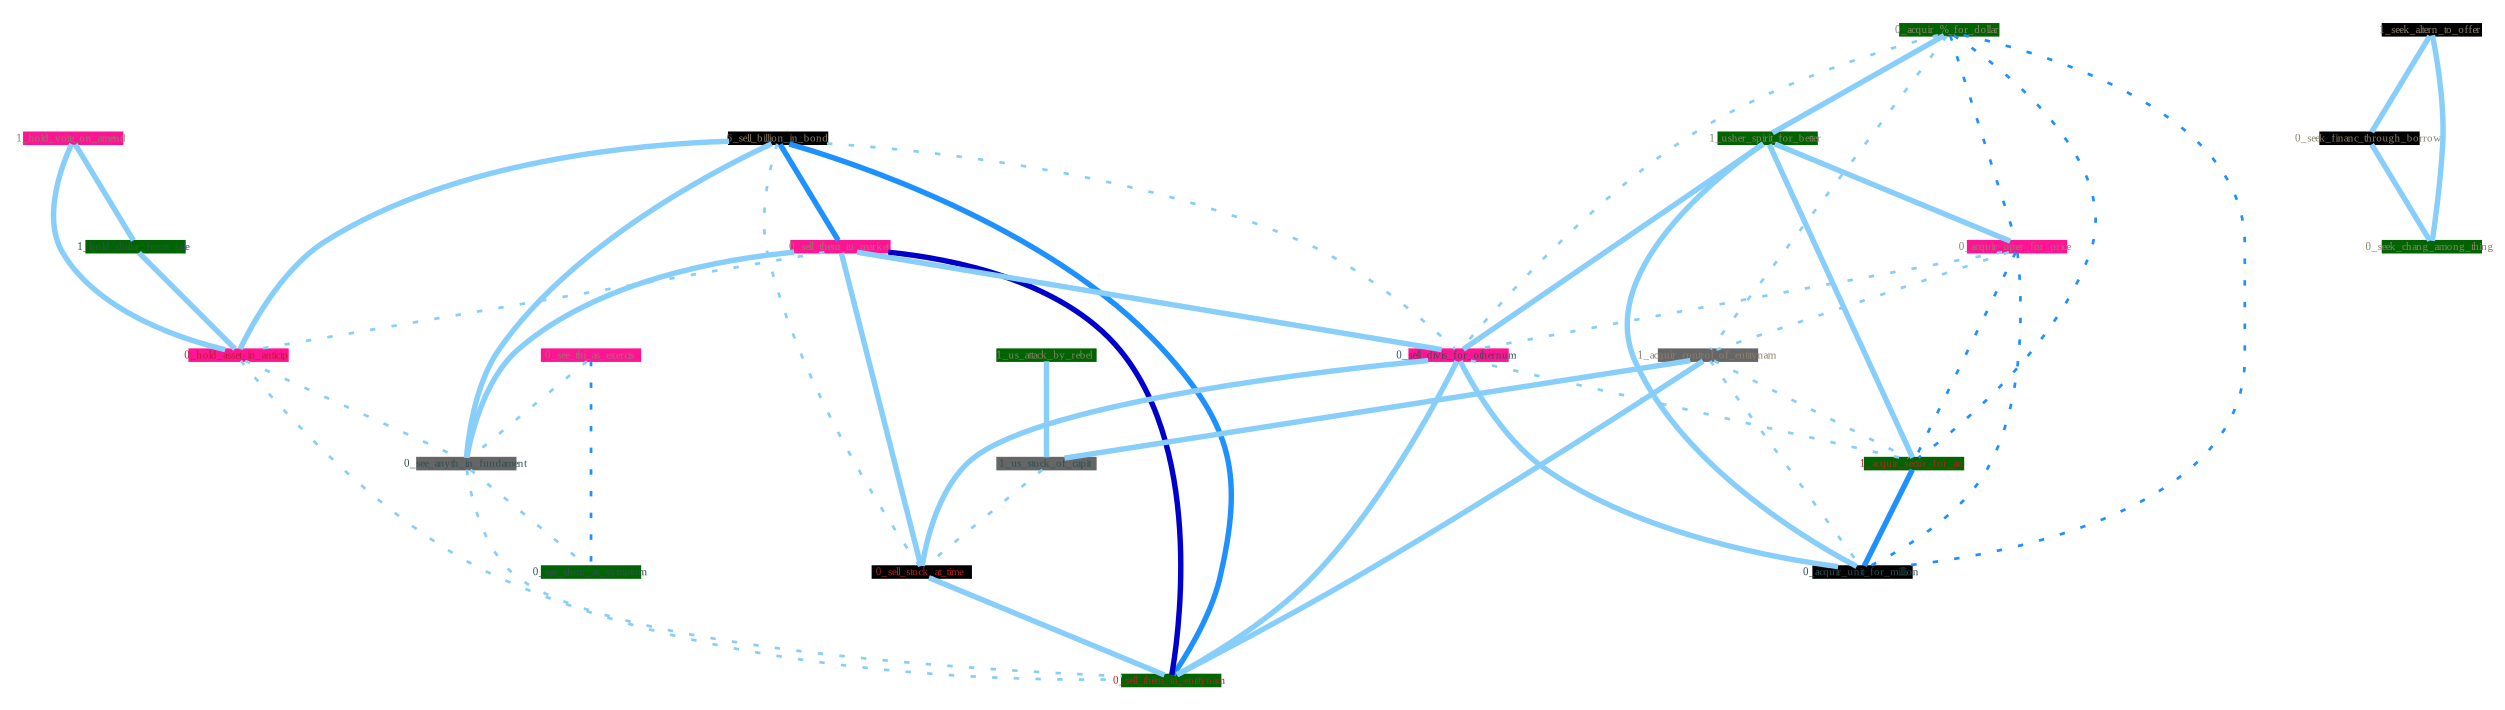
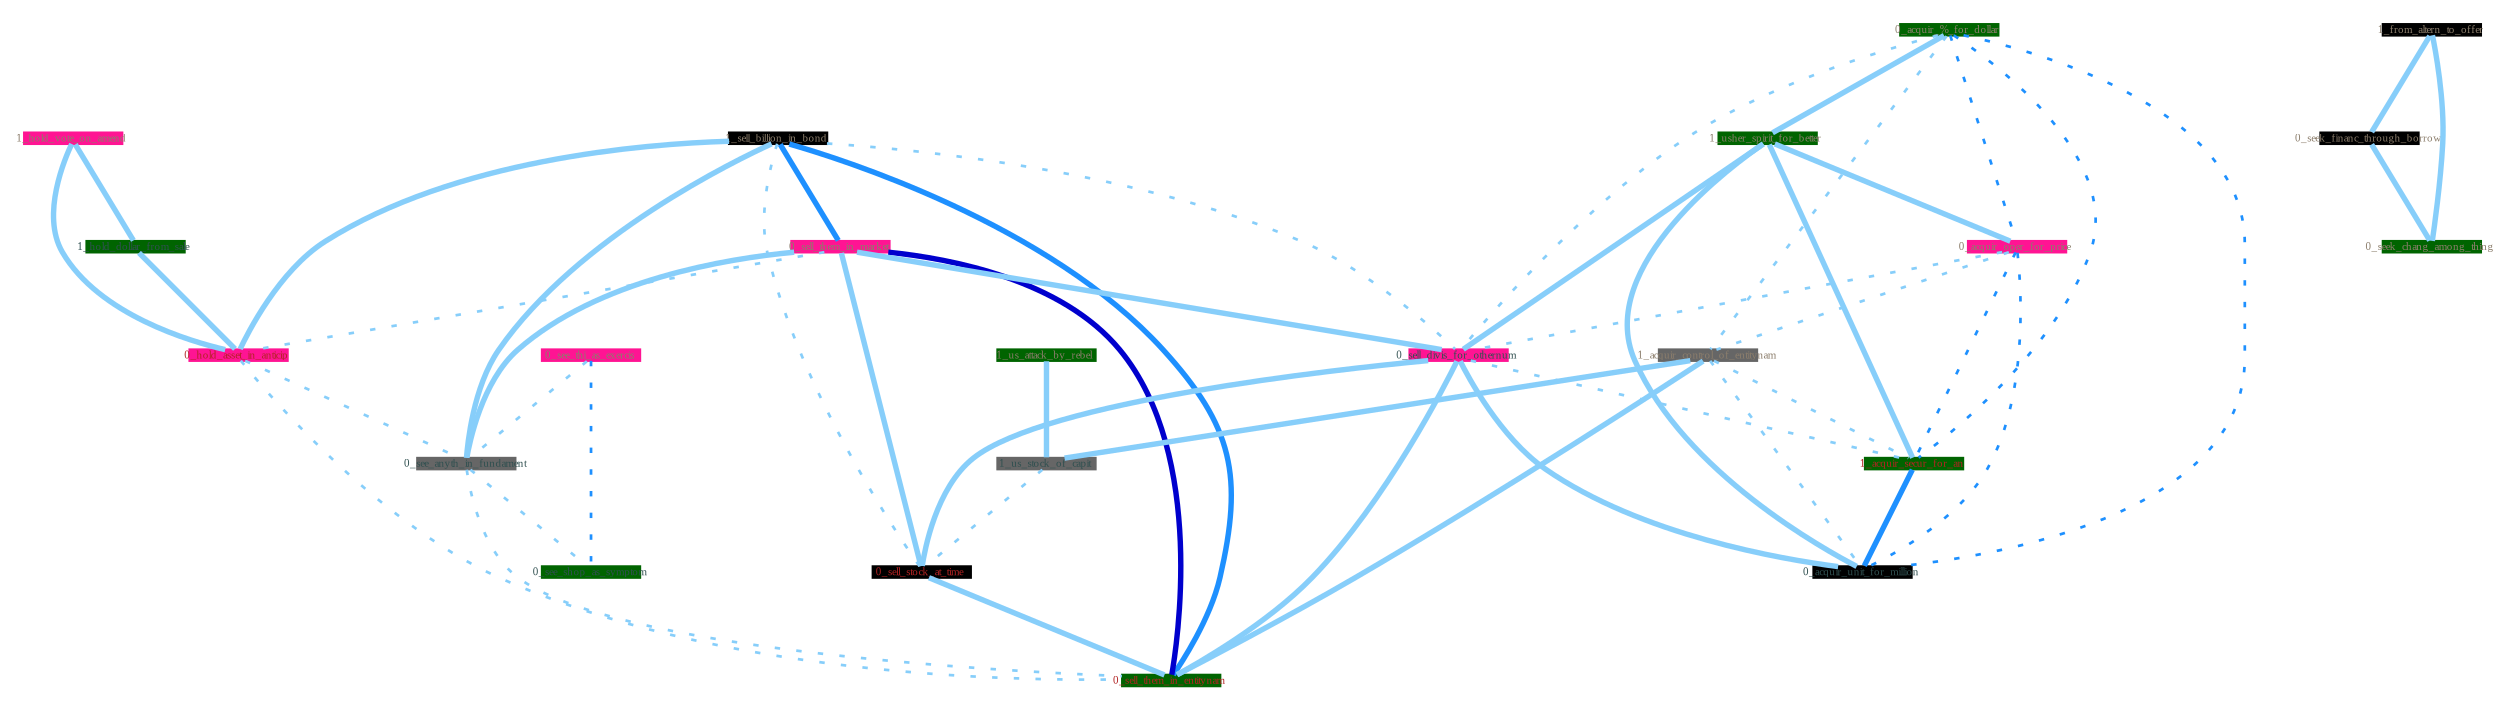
  graph {
    fontname="Liberation Serif"
    node [color=darkgreen fixedsize=true fontcolor="#8b7d6b" fontname="Liberation Serif" fontsize=4 shape=polygon style=filled]
    edge [color="#87cefa" fontname="Liberation Serif" style=bold w=1]
-   "1_sell_billion_in_bond " [color=black height=.06 width=.5 label="6_sell_billion_in_bond"]
+   "1_sell_billion_in_bond " [color=black height=.06 width=.5]
    "0_see_thi_as_exercis " [color=deeppink height=.06 width=.5]
    "1_us_attack_by_rebel " [height=.06 width=.5]
    "1_hold_vote_on_amend " [color=deeppink height=.06 width=.5]
    "0_sell_them_in_market " [color=deeppink height=.06 width=.5]
-   "1_seek_altern_to_offer " [color=black height=.06 width=.5]
+   "1_seek_altern_to_offer " [color=black height=.06 width=.5 label="1_from_altern_to_offer"]
    "0_acquir_%_for_dollar " [height=.06 width=.5]
    "1_usher_spirit_for_better " [height=.06 width=.5]
    "0_seek_financ_through_borrow " [color=black height=.06 width=.5]
    "0_acquir_oper_for_price " [color=deeppink height=.06 width=.5]
    "1_acquir_control_of_entitynam " [color=gray40 height=.06 width=.5]
    "0_seek_chang_among_thing " [height=.06 width=.5]
    "1_acquir_secur_for_an " [fontcolor="#b22222" height=.06 width=.5]
    "0_hold_asset_in_anticip " [color=deeppink fontcolor="#b22222" height=.06 width=.5]
    "0_sell_stock_at_time " [color=black fontcolor="#b22222" height=.06 width=.5]
    "0_sell_them_in_entitynam " [fontcolor="#b22222" height=.06 width=.5]
    "0_sell_divis_for_othernum " [color=deeppink fontcolor="#2f4f4f" height=.06 width=.5]
    "0_see_anyth_in_fundament " [color=gray40 fontcolor="#2f4f4f" height=.06 width=.5]
    "0_see_shop_as_symptom " [fontcolor="#2f4f4f" height=.06 width=.5]
    "1_us_stock_of_capit " [color=gray40 fontcolor="#2f4f4f" height=.06 width=.5]
    "1_hold_dollar_from_sale " [fontcolor="#2f4f4f" height=.06 width=.5]
    "0_acquir_unit_for_million " [color=black fontcolor="#2f4f4f" height=.06 width=.5]
    subgraph sub_1 {
      "1_sell_billion_in_bond "
      "0_see_thi_as_exercis "
      "1_us_attack_by_rebel "
      "1_hold_vote_on_amend "
      "0_sell_them_in_market "
      "1_seek_altern_to_offer "
      "0_acquir_%_for_dollar "
      "1_usher_spirit_for_better "
      "0_seek_financ_through_borrow "
      "0_acquir_oper_for_price "
      "1_acquir_control_of_entitynam "
      "0_seek_chang_among_thing "
    }
    subgraph sub_2 {
      "1_acquir_secur_for_an "
      "0_hold_asset_in_anticip "
      "0_sell_stock_at_time "
      "0_sell_them_in_entitynam "
    }
    "1_sell_billion_in_bond " -- "0_sell_them_in_market " [color="#1e90ff" w=2]
    "1_sell_billion_in_bond " -- "0_hold_asset_in_anticip "
    "1_sell_billion_in_bond " -- "0_sell_stock_at_time " [style=dotted]
    "1_sell_billion_in_bond " -- "0_sell_them_in_entitynam " [color="#1e90ff" w=2]
    "1_sell_billion_in_bond " -- "0_sell_divis_for_othernum " [style=dotted]
    "1_sell_billion_in_bond " -- "0_see_anyth_in_fundament "
    "0_see_thi_as_exercis " -- "0_see_anyth_in_fundament " [style=dotted]
    "0_see_thi_as_exercis " -- "0_see_shop_as_symptom " [color="#1e90ff" style=dotted w=2]
    "1_us_attack_by_rebel " -- "1_us_stock_of_capit "
    "1_hold_vote_on_amend " -- "0_hold_asset_in_anticip "
    "1_hold_vote_on_amend " -- "1_hold_dollar_from_sale "
    "0_sell_them_in_market " -- "0_hold_asset_in_anticip " [style=dotted]
    "0_sell_them_in_market " -- "0_sell_stock_at_time "
    "0_sell_them_in_market " -- "0_sell_them_in_entitynam " [color="#0000cd" w=3]
    "0_sell_them_in_market " -- "0_sell_divis_for_othernum "
    "0_sell_them_in_market " -- "0_see_anyth_in_fundament "
    "1_seek_altern_to_offer " -- "0_seek_financ_through_borrow "
    "1_seek_altern_to_offer " -- "0_seek_chang_among_thing "
    "0_acquir_%_for_dollar " -- "1_usher_spirit_for_better "
    "0_acquir_%_for_dollar " -- "0_acquir_oper_for_price " [color="#1e90ff" style=dotted w=2]
    "0_acquir_%_for_dollar " -- "1_acquir_control_of_entitynam " [style=dotted]
    "0_acquir_%_for_dollar " -- "1_acquir_secur_for_an " [color="#1e90ff" style=dotted w=2]
    "0_acquir_%_for_dollar " -- "0_sell_divis_for_othernum " [style=dotted]
    "0_acquir_%_for_dollar " -- "0_acquir_unit_for_million " [color="#1e90ff" style=dotted w=2]
    "1_usher_spirit_for_better " -- "0_acquir_oper_for_price "
    "1_usher_spirit_for_better " -- "1_acquir_secur_for_an "
    "1_usher_spirit_for_better " -- "0_sell_divis_for_othernum "
    "1_usher_spirit_for_better " -- "0_acquir_unit_for_million "
    "0_seek_financ_through_borrow " -- "0_seek_chang_among_thing "
    "0_acquir_oper_for_price " -- "1_acquir_control_of_entitynam " [style=dotted]
    "0_acquir_oper_for_price " -- "1_acquir_secur_for_an " [color="#1e90ff" style=dotted w=2]
    "0_acquir_oper_for_price " -- "0_sell_divis_for_othernum " [style=dotted]
    "0_acquir_oper_for_price " -- "0_acquir_unit_for_million " [color="#1e90ff" style=dotted w=2]
    "1_acquir_control_of_entitynam " -- "1_acquir_secur_for_an " [style=dotted]
    "1_acquir_control_of_entitynam " -- "0_sell_them_in_entitynam "
    "1_acquir_control_of_entitynam " -- "1_us_stock_of_capit "
    "1_acquir_control_of_entitynam " -- "0_acquir_unit_for_million " [style=dotted]
    "1_acquir_secur_for_an " -- "0_acquir_unit_for_million " [color="#1e90ff" w=2]
    "0_hold_asset_in_anticip " -- "0_sell_them_in_entitynam " [style=dotted]
    "0_hold_asset_in_anticip " -- "0_see_anyth_in_fundament " [style=dotted]
    "0_sell_stock_at_time " -- "0_sell_them_in_entitynam "
    "0_sell_divis_for_othernum " -- "1_acquir_secur_for_an " [style=dotted]
    "0_sell_divis_for_othernum " -- "0_sell_stock_at_time "
    "0_sell_divis_for_othernum " -- "0_sell_them_in_entitynam "
    "0_sell_divis_for_othernum " -- "0_acquir_unit_for_million "
    "0_see_anyth_in_fundament " -- "0_sell_them_in_entitynam " [style=dotted]
    "0_see_anyth_in_fundament " -- "0_see_shop_as_symptom " [style=dotted]
    "1_us_stock_of_capit " -- "0_sell_stock_at_time " [style=dotted]
    "1_hold_dollar_from_sale " -- "0_hold_asset_in_anticip "
  }
